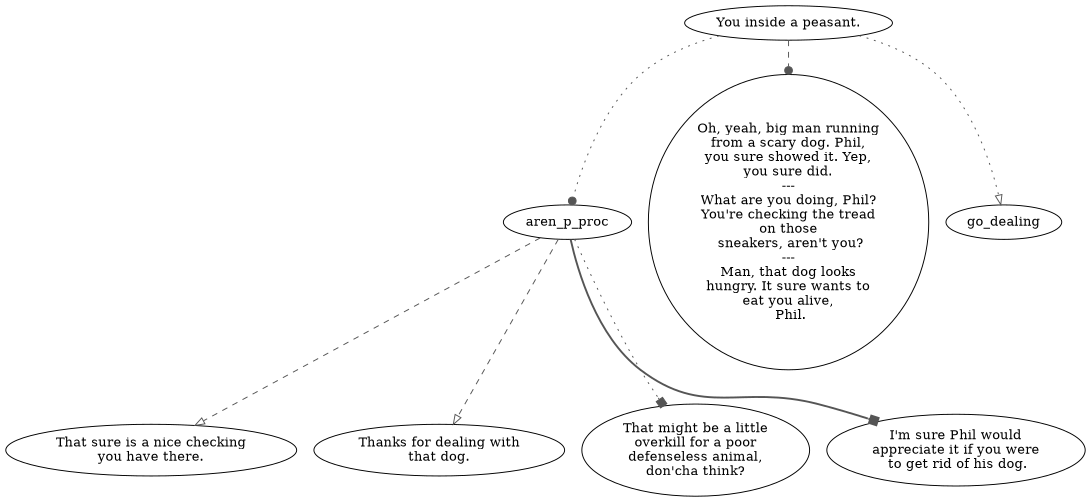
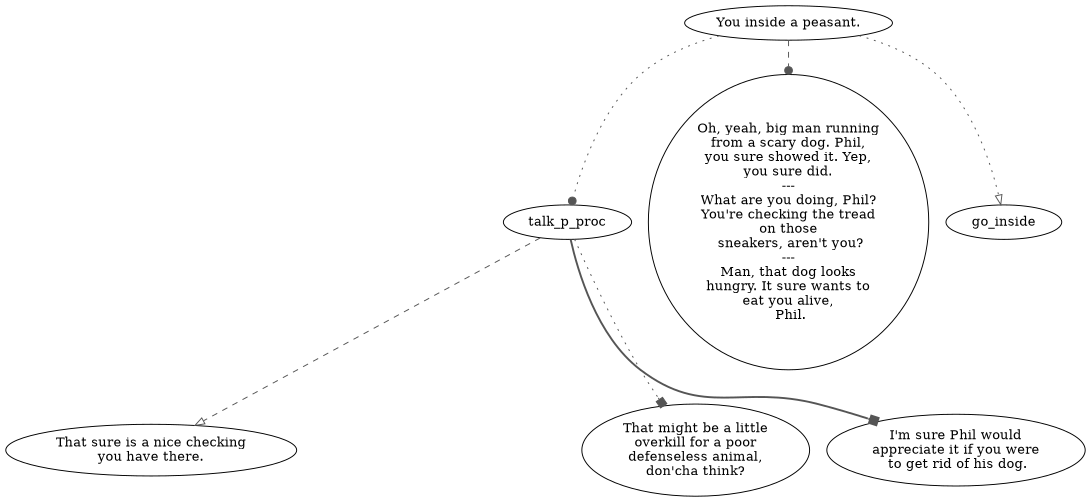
  digraph {
    node [color="#000000" fillcolor="#FFFFFF" style=filled]
    edge [arrowhead=onormal color="#555555" style=dotted]
    n1 [label="You inside a peasant."]
-   talk_p_proc [label=aren_p_proc]
+   talk_p_proc
    n3 [label="Oh, yeah, big man running\nfrom a scary dog. Phil,\nyou sure showed it. Yep,\nyou sure did.\n---\nWhat are you doing, Phil?\nYou're checking the tread\non those\n sneakers, aren't you?\n---\nMan, that dog looks\nhungry. It sure wants to\neat you alive,\n Phil."]
-   go_inside [label=go_dealing]
+   go_inside
    n5 [label="That sure is a nice checking\nyou have there."]
-   n6 [label="Thanks for dealing with\nthat dog."]
    n7 [label="That might be a little\noverkill for a poor\ndefenseless animal,\ndon'cha think?"]
    n8 [label="I'm sure Phil would\nappreciate it if you were\n to get rid of his dog."]
    n1 -> talk_p_proc [arrowhead=dot]
    n1 -> n3 [arrowhead=dot style=dashed]
    n1 -> go_inside
    talk_p_proc -> n5 [style=dashed]
-   talk_p_proc -> n6 [style=dashed]
    talk_p_proc -> n7 [arrowhead=box]
    talk_p_proc -> n8 [arrowhead=box style=bold]
  }
